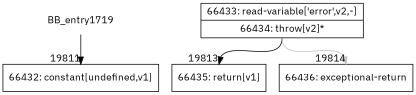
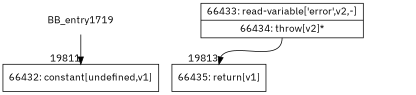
  digraph {
    fontname="IBM Plex Sans"
    rankdir=TD
    node [fontname="IBM Plex Sans" shape=record]
    edge [fontname="IBM Plex Sans" headport=n tailport=s]
    n1 [label=BB_entry1719 shape=none]
    n2 [label="{66432: constant[undefined,v1]}"]
    n3 [label="{66433: read-variable['error',v2,-]|66434: throw[v2]*}"]
    n4 [label="{66435: return[v1]}"]
-   n5 [label="{66436: exceptional-return}"]
    n1 -> n2 [headlabel="    19811"]
    n3 -> n4 [headlabel="      19813"]
-   n3 -> n5 [color=gray headlabel="      19814"]
  }
